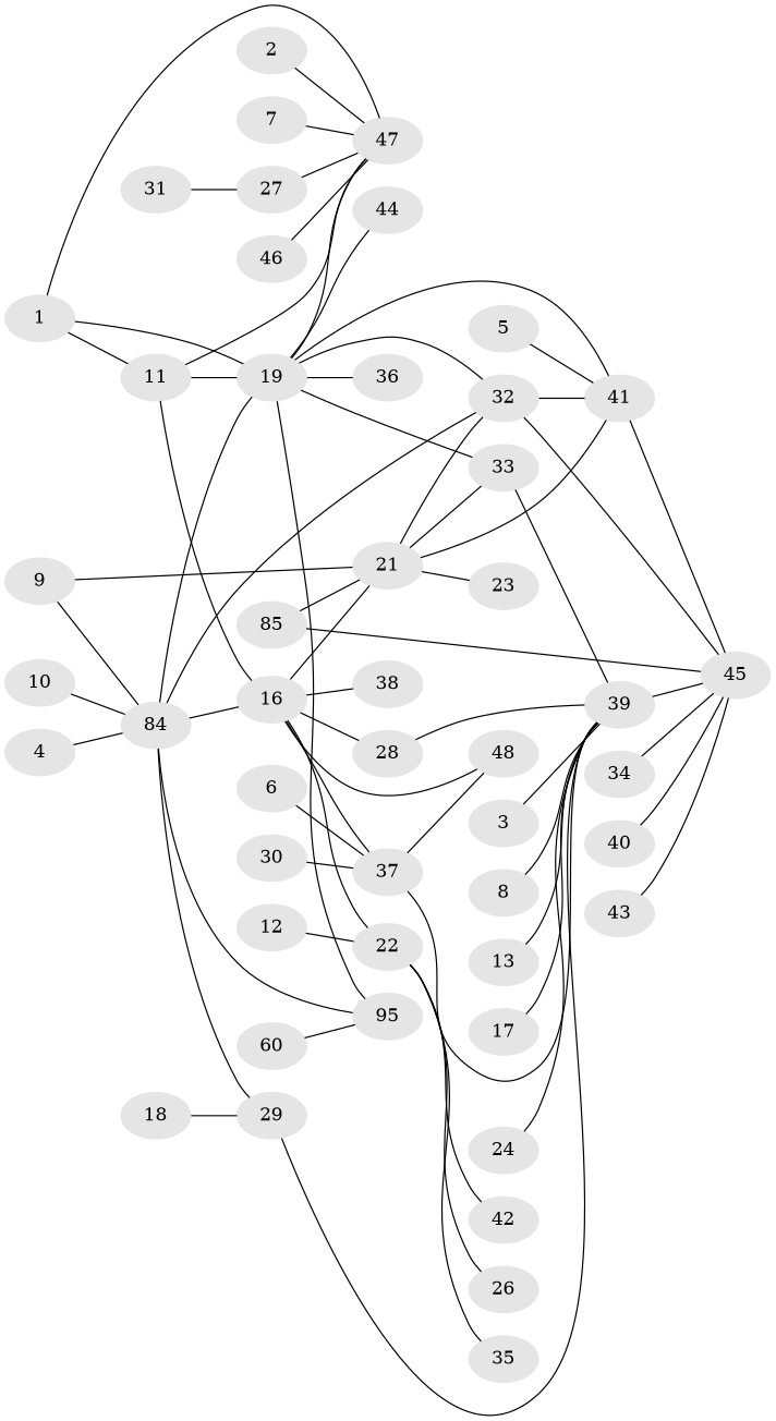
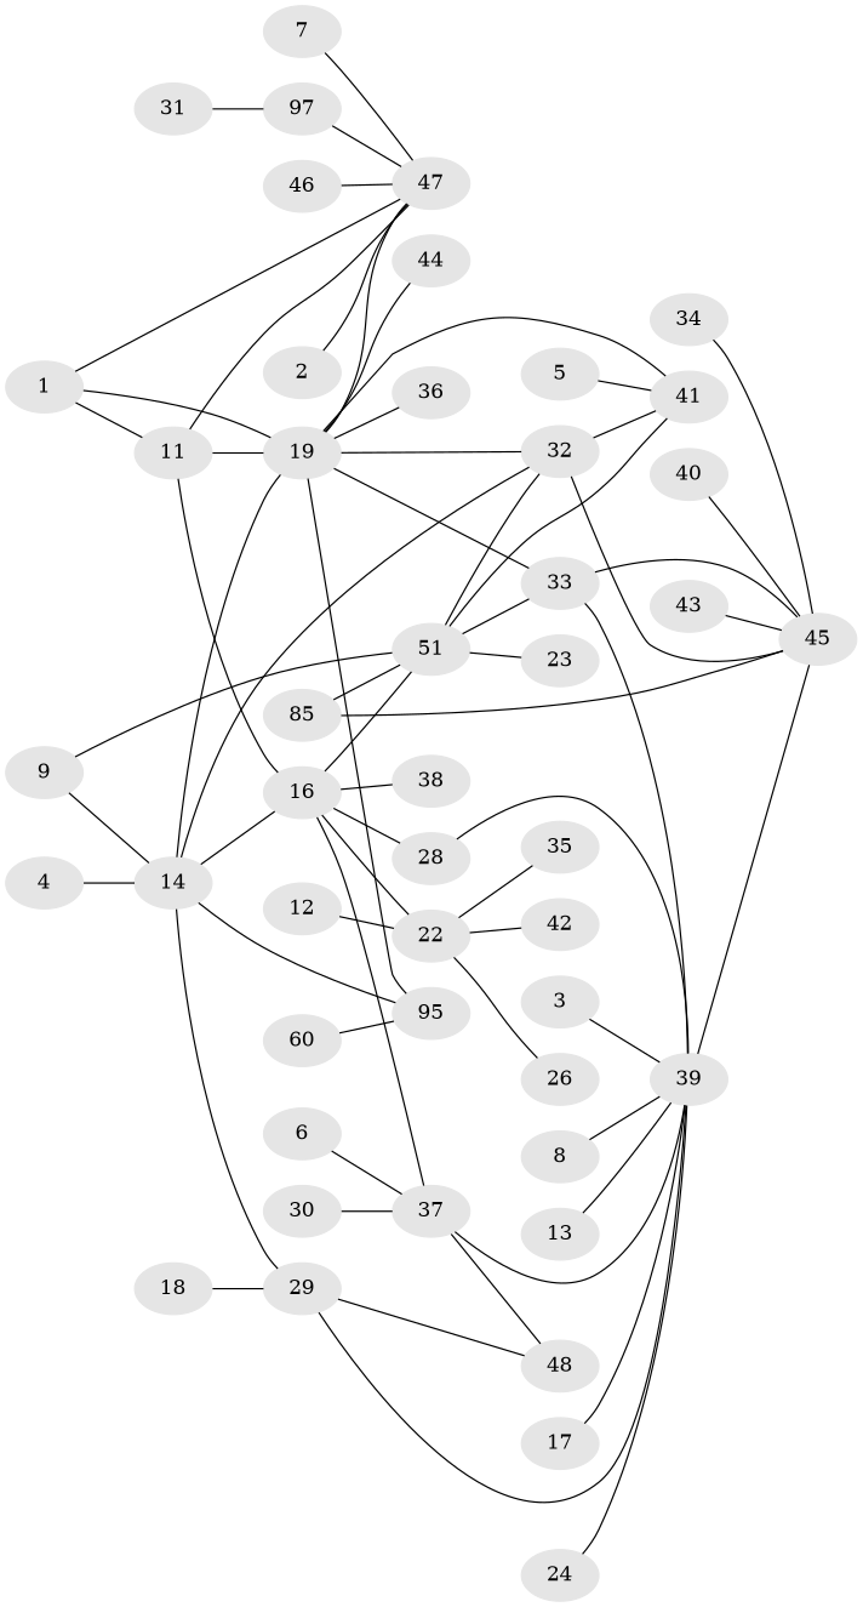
  graph {
    rankdir=LR
    node [color=gray90 style=filled]
    edge [weight=1.0]
    1
    11
    19
    47
    16
    41
    n7 [label=95]
    32
    33
    36
    44
    2
    3
    39
    45
    4
-   14 [label=84]
+   14
    29
    5
    6
    37
    48
    7
    8
    9
-   21
+   21 [label=51]
    23
-   10
    22
    28
    38
    12
    26
    35
    42
    13
    n37 [label=85]
    17
    18
    n40 [label=60]
    24
-   27
+   27 [label=97]
    30
    31
    34
    40
    43
    46
    1 -- 11
    1 -- 19
    1 -- 47
    11 -- 19
    11 -- 47
    11 -- 16
    19 -- 47
    19 -- 41
    19 -- n7
    19 -- 32
    19 -- 33 [weight=2.0]
    19 -- 36
    19 -- 44
    16 -- 37
    16 -- 21 [weight=3.0]
    16 -- 22
    16 -- 28
    16 -- 38
-   41 -- 45
+   33 -- 45
    32 -- 41 [weight=2.0]
    32 -- 45 [weight=2.0]
    33 -- 39 [weight=3.0]
    2 -- 47
    3 -- 39
    39 -- 45
    4 -- 14
    14 -- 19
    14 -- 16
    14 -- n7
    14 -- 32
    14 -- 29 [weight=3.0]
    29 -- 39
-   16 -- 48
+   29 -- 48
    5 -- 41
    6 -- 37
    37 -- 39
    37 -- 48
    7 -- 47
    8 -- 39
    9 -- 14
    9 -- 21
    21 -- 41
    21 -- 32
    21 -- 33
    21 -- 23
-   10 -- 14
    22 -- 26
    22 -- 35
    22 -- 42
    28 -- 39
    12 -- 22
    13 -- 39
    n37 -- 45
    n37 -- 21
    17 -- 39
    18 -- 29
    n40 -- n7
    24 -- 39
    27 -- 47
    30 -- 37
    31 -- 27
    34 -- 45
    40 -- 45
    43 -- 45
    46 -- 47
  }
